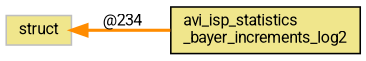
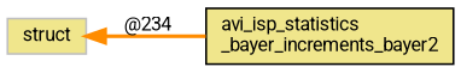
  digraph {
    rankdir=LR
    fontname=Roboto
    node [fillcolor=khaki fontname=Roboto fontsize=10 shape=record style=filled]
-   n1 [color=black fontcolor=black height=0.2 label="avi_isp_statistics\l_bayer_increments_log2" width=0.4]
+   n1 [color=black fontcolor=black height=0.2 label="avi_isp_statistics\l_bayer_increments_bayer2" width=0.4]
    n2 [color=grey75 height=0.2 label=struct width=0.4]
    n2 -> n1 [color=darkorange dir=back fontname=Roboto fontsize=10 label=" @234" labelfontname=FreeSans labelfontsize=10 style=bold]
  }
